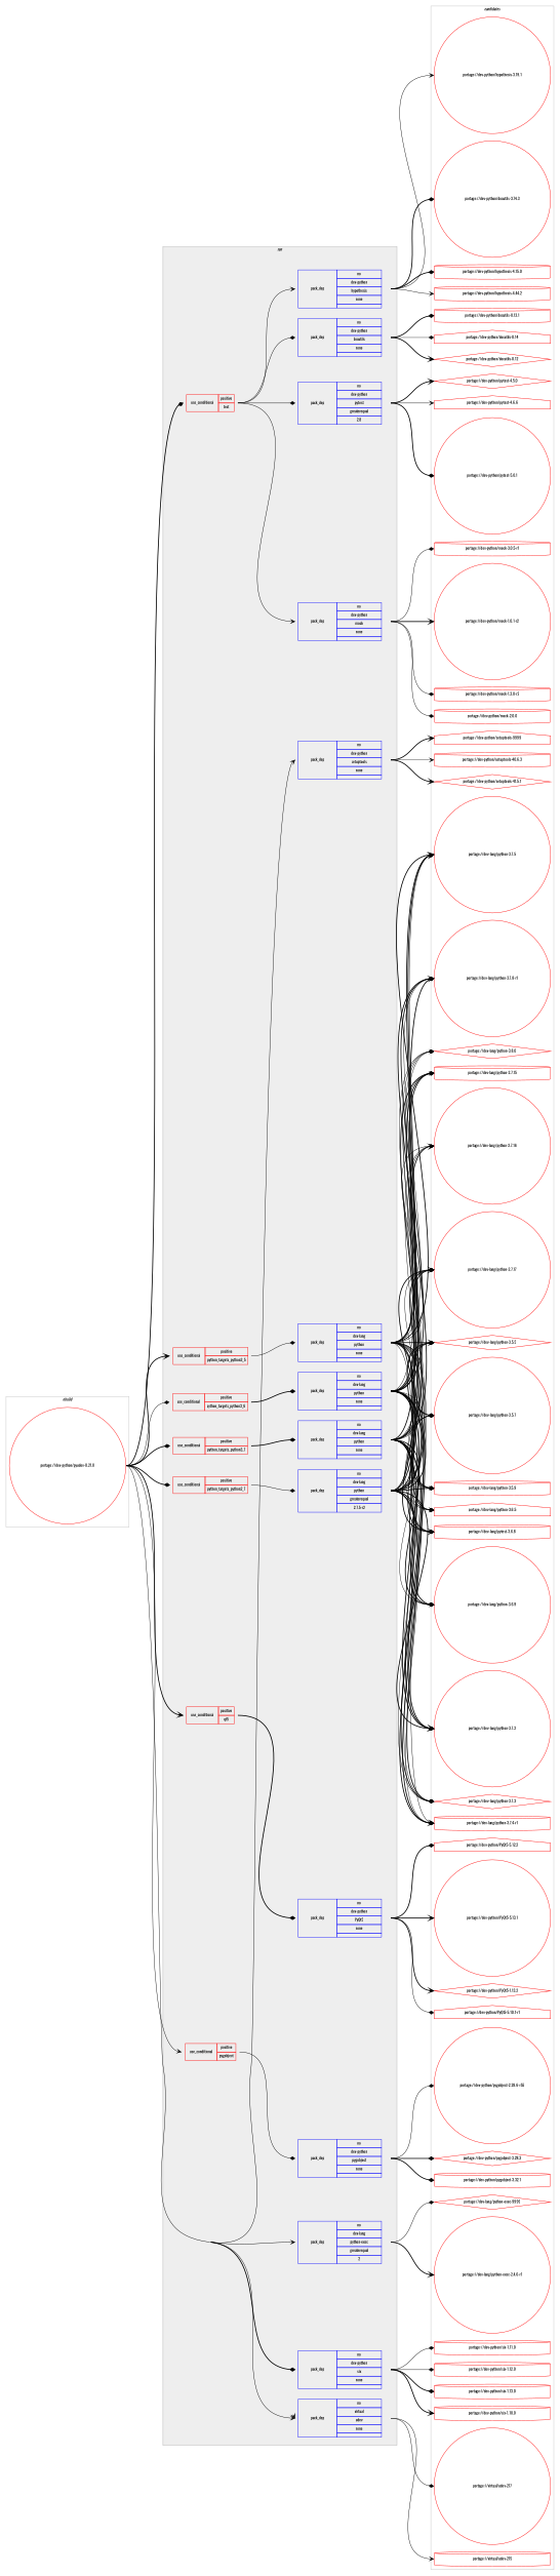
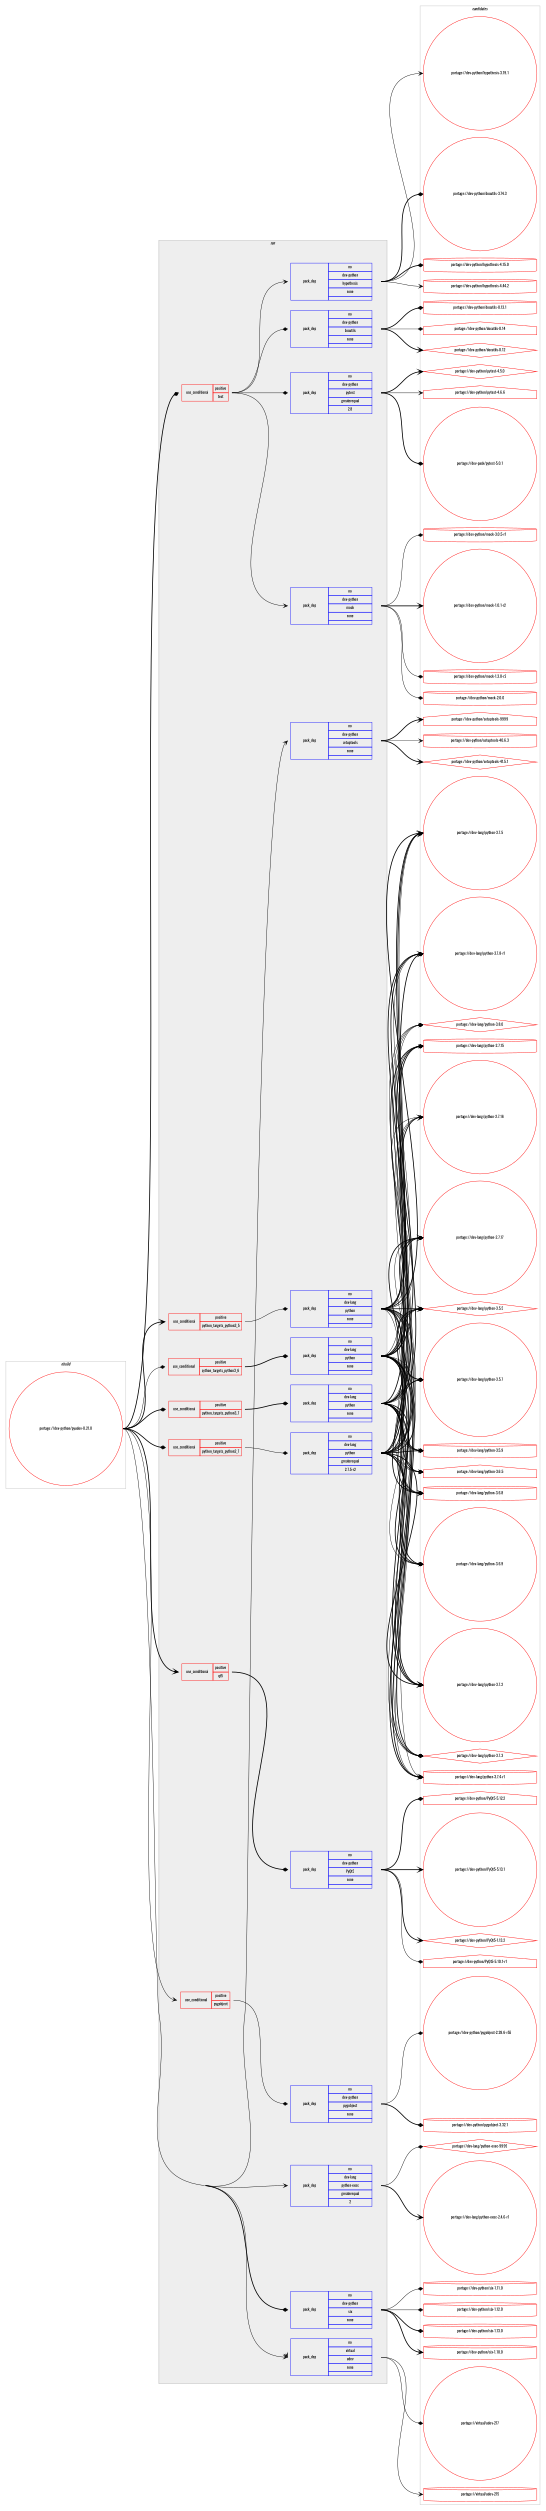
  digraph {
    compound=true
    concentrate=true
    fontname=Oswald
    fontsize=10
    newrank=true
    rankdir=LR
    ranksep=1.5
    node [color=red fontname=Oswald fontsize=10 shape=none]
    edge [arrowhead=diamond fontname=Oswald headport=w style=bold tailport=e weight=100]
    n1 [label="portage://dev-python/pyudev-0.21.0" shape=circle width=4]
    n2 [color=blue label=<<TABLE BORDER="0" CELLBORDER="1" CELLSPACING="0" CELLPADDING="4" WIDTH="220"><TR><TD ROWSPAN="6" CELLPADDING="30">pack_dep</TD></TR><TR><TD WIDTH="110">no</TD></TR><TR><TD>dev-python</TD></TR><TR><TD>docutils</TD></TR><TR><TD>none</TD></TR><TR><TD></TD></TR></TABLE>>]
    n3 [color=blue label=<<TABLE BORDER="0" CELLBORDER="1" CELLSPACING="0" CELLPADDING="4" WIDTH="220"><TR><TD ROWSPAN="6" CELLPADDING="30">pack_dep</TD></TR><TR><TD WIDTH="110">no</TD></TR><TR><TD>dev-python</TD></TR><TR><TD>hypothesis</TD></TR><TR><TD>none</TD></TR><TR><TD></TD></TR></TABLE>>]
    n4 [color=blue label=<<TABLE BORDER="0" CELLBORDER="1" CELLSPACING="0" CELLPADDING="4" WIDTH="220"><TR><TD ROWSPAN="6" CELLPADDING="30">pack_dep</TD></TR><TR><TD WIDTH="110">no</TD></TR><TR><TD>dev-python</TD></TR><TR><TD>mock</TD></TR><TR><TD>none</TD></TR><TR><TD></TD></TR></TABLE>>]
    n5 [color=blue label=<<TABLE BORDER="0" CELLBORDER="1" CELLSPACING="0" CELLPADDING="4" WIDTH="220"><TR><TD ROWSPAN="6" CELLPADDING="30">pack_dep</TD></TR><TR><TD WIDTH="110">no</TD></TR><TR><TD>dev-python</TD></TR><TR><TD>pytest</TD></TR><TR><TD>greaterequal</TD></TR><TR><TD>2.8</TD></TR></TABLE>>]
    n6 [label=<<TABLE BORDER="0" CELLBORDER="1" CELLSPACING="0" CELLPADDING="4"><TR><TD ROWSPAN="3" CELLPADDING="10">use_conditional</TD></TR><TR><TD>positive</TD></TR><TR><TD>test</TD></TR></TABLE>>]
    n7 [color=blue label=<<TABLE BORDER="0" CELLBORDER="1" CELLSPACING="0" CELLPADDING="4" WIDTH="220"><TR><TD ROWSPAN="6" CELLPADDING="30">pack_dep</TD></TR><TR><TD WIDTH="110">no</TD></TR><TR><TD>dev-python</TD></TR><TR><TD>setuptools</TD></TR><TR><TD>none</TD></TR><TR><TD></TD></TR></TABLE>>]
    n8 [color=blue label=<<TABLE BORDER="0" CELLBORDER="1" CELLSPACING="0" CELLPADDING="4" WIDTH="220"><TR><TD ROWSPAN="6" CELLPADDING="30">pack_dep</TD></TR><TR><TD WIDTH="110">no</TD></TR><TR><TD>dev-python</TD></TR><TR><TD>pygobject</TD></TR><TR><TD>none</TD></TR><TR><TD></TD></TR></TABLE>>]
    n9 [label=<<TABLE BORDER="0" CELLBORDER="1" CELLSPACING="0" CELLPADDING="4"><TR><TD ROWSPAN="3" CELLPADDING="10">use_conditional</TD></TR><TR><TD>positive</TD></TR><TR><TD>pygobject</TD></TR></TABLE>>]
    n10 [color=blue label=<<TABLE BORDER="0" CELLBORDER="1" CELLSPACING="0" CELLPADDING="4" WIDTH="220"><TR><TD ROWSPAN="6" CELLPADDING="30">pack_dep</TD></TR><TR><TD WIDTH="110">no</TD></TR><TR><TD>dev-lang</TD></TR><TR><TD>python</TD></TR><TR><TD>greaterequal</TD></TR><TR><TD>2.7.5-r2</TD></TR></TABLE>>]
    n11 [label=<<TABLE BORDER="0" CELLBORDER="1" CELLSPACING="0" CELLPADDING="4"><TR><TD ROWSPAN="3" CELLPADDING="10">use_conditional</TD></TR><TR><TD>positive</TD></TR><TR><TD>python_targets_python2_7</TD></TR></TABLE>>]
    n12 [color=blue label=<<TABLE BORDER="0" CELLBORDER="1" CELLSPACING="0" CELLPADDING="4" WIDTH="220"><TR><TD ROWSPAN="6" CELLPADDING="30">pack_dep</TD></TR><TR><TD WIDTH="110">no</TD></TR><TR><TD>dev-lang</TD></TR><TR><TD>python</TD></TR><TR><TD>none</TD></TR><TR><TD></TD></TR></TABLE>>]
    n13 [label=<<TABLE BORDER="0" CELLBORDER="1" CELLSPACING="0" CELLPADDING="4"><TR><TD ROWSPAN="3" CELLPADDING="10">use_conditional</TD></TR><TR><TD>positive</TD></TR><TR><TD>python_targets_python3_5</TD></TR></TABLE>>]
    n14 [color=blue label=<<TABLE BORDER="0" CELLBORDER="1" CELLSPACING="0" CELLPADDING="4" WIDTH="220"><TR><TD ROWSPAN="6" CELLPADDING="30">pack_dep</TD></TR><TR><TD WIDTH="110">no</TD></TR><TR><TD>dev-lang</TD></TR><TR><TD>python</TD></TR><TR><TD>none</TD></TR><TR><TD></TD></TR></TABLE>>]
    n15 [label=<<TABLE BORDER="0" CELLBORDER="1" CELLSPACING="0" CELLPADDING="4"><TR><TD ROWSPAN="3" CELLPADDING="10">use_conditional</TD></TR><TR><TD>positive</TD></TR><TR><TD>python_targets_python3_6</TD></TR></TABLE>>]
    n16 [color=blue label=<<TABLE BORDER="0" CELLBORDER="1" CELLSPACING="0" CELLPADDING="4" WIDTH="220"><TR><TD ROWSPAN="6" CELLPADDING="30">pack_dep</TD></TR><TR><TD WIDTH="110">no</TD></TR><TR><TD>dev-lang</TD></TR><TR><TD>python</TD></TR><TR><TD>none</TD></TR><TR><TD></TD></TR></TABLE>>]
    n17 [label=<<TABLE BORDER="0" CELLBORDER="1" CELLSPACING="0" CELLPADDING="4"><TR><TD ROWSPAN="3" CELLPADDING="10">use_conditional</TD></TR><TR><TD>positive</TD></TR><TR><TD>python_targets_python3_7</TD></TR></TABLE>>]
    n18 [color=blue label=<<TABLE BORDER="0" CELLBORDER="1" CELLSPACING="0" CELLPADDING="4" WIDTH="220"><TR><TD ROWSPAN="6" CELLPADDING="30">pack_dep</TD></TR><TR><TD WIDTH="110">no</TD></TR><TR><TD>dev-python</TD></TR><TR><TD>PyQt5</TD></TR><TR><TD>none</TD></TR><TR><TD></TD></TR></TABLE>>]
    n19 [label=<<TABLE BORDER="0" CELLBORDER="1" CELLSPACING="0" CELLPADDING="4"><TR><TD ROWSPAN="3" CELLPADDING="10">use_conditional</TD></TR><TR><TD>positive</TD></TR><TR><TD>qt5</TD></TR></TABLE>>]
    n20 [color=blue label=<<TABLE BORDER="0" CELLBORDER="1" CELLSPACING="0" CELLPADDING="4" WIDTH="220"><TR><TD ROWSPAN="6" CELLPADDING="30">pack_dep</TD></TR><TR><TD WIDTH="110">no</TD></TR><TR><TD>dev-lang</TD></TR><TR><TD>python-exec</TD></TR><TR><TD>greaterequal</TD></TR><TR><TD>2</TD></TR></TABLE>>]
    n21 [color=blue label=<<TABLE BORDER="0" CELLBORDER="1" CELLSPACING="0" CELLPADDING="4" WIDTH="220"><TR><TD ROWSPAN="6" CELLPADDING="30">pack_dep</TD></TR><TR><TD WIDTH="110">no</TD></TR><TR><TD>dev-python</TD></TR><TR><TD>six</TD></TR><TR><TD>none</TD></TR><TR><TD></TD></TR></TABLE>>]
    n22 [color=blue label=<<TABLE BORDER="0" CELLBORDER="1" CELLSPACING="0" CELLPADDING="4" WIDTH="220"><TR><TD ROWSPAN="6" CELLPADDING="30">pack_dep</TD></TR><TR><TD WIDTH="110">no</TD></TR><TR><TD>virtual</TD></TR><TR><TD>udev</TD></TR><TR><TD>none</TD></TR><TR><TD></TD></TR></TABLE>>]
    n23 [label="portage://dev-python/docutils-0.12" shape=diamond width=4]
    n24 [label="portage://dev-python/docutils-0.13.1" shape=cylinder width=4]
    n25 [label="portage://dev-python/docutils-0.14" shape=house width=4]
    n26 [label="portage://dev-python/hypothesis-3.19.1" shape=circle width=4]
    n27 [label="portage://dev-python/docutils-3.74.3" shape=circle width=4]
    n28 [label="portage://dev-python/hypothesis-4.15.0" shape=cylinder width=4]
    n29 [label="portage://dev-python/hypothesis-4.44.2" shape=cylinder width=4]
    n30 [label="portage://dev-python/mock-1.0.1-r2" shape=circle width=4]
    n31 [label="portage://dev-python/mock-1.3.0-r2" shape=cylinder width=4]
    n32 [label="portage://dev-python/mock-2.0.0" shape=cylinder width=4]
    n33 [label="portage://dev-python/mock-3.0.5-r1" shape=cylinder width=4]
    n34 [label="portage://dev-python/pytest-4.5.0" shape=diamond width=4]
    n35 [label="portage://dev-python/pytest-4.6.6" shape=house width=4]
-   n36 [label="portage://dev-python/pytest-5.0.1" shape=circle width=4]
+   n36 [label="portage://dev-pack/pytest-5.0.1" shape=circle width=4]
    n37 [label="portage://dev-python/setuptools-40.6.3" shape=cylinder width=4]
    n38 [label="portage://dev-python/setuptools-41.5.1" shape=diamond width=4]
    n39 [label="portage://dev-python/setuptools-9999" shape=house width=4]
    n40 [label="portage://dev-python/pygobject-2.28.6-r55" shape=circle width=4]
-   n41 [label="portage://dev-python/pygobject-3.28.3" shape=diamond width=4]
    n42 [label="portage://dev-python/pygobject-3.32.1" shape=cylinder width=4]
    n43 [label="portage://dev-lang/python-2.7.15" shape=cylinder width=4]
    n44 [label="portage://dev-lang/python-2.7.16" shape=circle width=4]
    n45 [label="portage://dev-lang/python-2.7.17" shape=circle width=4]
    n46 [label="portage://dev-lang/python-3.5.5" shape=diamond width=4]
    n47 [label="portage://dev-lang/python-3.5.7" shape=circle width=4]
    n48 [label="portage://dev-lang/python-3.5.9" shape=cylinder width=4]
    n49 [label="portage://dev-lang/python-3.6.5" shape=house width=4]
-   n50 [label="portage://dev-lang/pytest-3.6.8" shape=cylinder width=4]
+   n50 [label="portage://dev-lang/python-3.6.8" shape=cylinder width=4]
    n51 [label="portage://dev-lang/python-3.6.9" shape=circle width=4]
    n52 [label="portage://dev-lang/python-3.7.2" shape=circle width=4]
    n53 [label="portage://dev-lang/python-3.7.3" shape=diamond width=4]
    n54 [label="portage://dev-lang/python-3.7.4-r1" shape=cylinder width=4]
    n55 [label="portage://dev-lang/python-3.7.5" shape=circle width=4]
    n56 [label="portage://dev-lang/python-3.7.8-r1" shape=circle width=4]
    n57 [label="portage://dev-lang/python-3.8.0" shape=diamond width=4]
    n58 [label="portage://dev-python/PyQt5-5.10.1-r1" shape=house width=4]
    n59 [label="portage://dev-python/PyQt5-5.12.2" shape=house width=4]
    n60 [label="portage://dev-python/PyQt5-5.13.1" shape=circle width=4]
    n61 [label="portage://dev-python/PyQt5-1.13.2" shape=diamond width=4]
    n62 [label="portage://dev-lang/python-exec-2.4.6-r1" shape=circle width=4]
    n63 [label="portage://dev-lang/python-exec-9999" shape=diamond width=4]
    n64 [label="portage://dev-python/six-1.10.0" shape=cylinder width=4]
    n65 [label="portage://dev-python/six-1.11.0" shape=cylinder width=4]
    n66 [label="portage://dev-python/six-1.12.0" shape=cylinder width=4]
    n67 [label="portage://dev-python/six-1.13.0" shape=cylinder width=4]
    n68 [label="portage://virtual/udev-215" shape=cylinder width=4]
    n69 [label="portage://virtual/udev-217" shape=circle width=4]
    subgraph cluster_1 {
      color=gray
      label=<<i>ebuild</i>>
      rank=same
      n1
    }
    subgraph cluster_2 {
      color=gray
      label=<<i>dependencies</i>>
      subgraph cluster_3 {
        color=gray
        fillcolor="#eeeeee"
        label=<<i>compile</i>>
        style=filled
        subgraph sub_4 {
          color=gray
          fillcolor="#eeeeee"
          label=<<i>compile</i>>
          style=filled
          n6
          subgraph sub_5 {
            color=gray
            fillcolor="#eeeeee"
            label=<<i>compile</i>>
            style=filled
            n2
          }
          subgraph sub_6 {
            color=gray
            fillcolor="#eeeeee"
            label=<<i>compile</i>>
            style=filled
            n3
          }
          subgraph sub_7 {
            color=gray
            fillcolor="#eeeeee"
            label=<<i>compile</i>>
            style=filled
            n4
          }
          subgraph sub_8 {
            color=gray
            fillcolor="#eeeeee"
            label=<<i>compile</i>>
            style=filled
            n5
          }
        }
        subgraph sub_9 {
          color=gray
          fillcolor="#eeeeee"
          label=<<i>compile</i>>
          style=filled
          n7
        }
      }
      subgraph cluster_10 {
        color=gray
        fillcolor="#eeeeee"
        label=<<i>compile and run</i>>
        style=filled
        subgraph sub_11 {
          color=gray
          fillcolor="#eeeeee"
          label=<<i>compile and run</i>>
          style=filled
          n9
          subgraph sub_12 {
            color=gray
            fillcolor="#eeeeee"
            label=<<i>compile and run</i>>
            style=filled
            n8
          }
        }
        subgraph sub_13 {
          color=gray
          fillcolor="#eeeeee"
          label=<<i>compile and run</i>>
          style=filled
          n11
          subgraph sub_14 {
            color=gray
            fillcolor="#eeeeee"
            label=<<i>compile and run</i>>
            style=filled
            n10
          }
        }
        subgraph sub_15 {
          color=gray
          fillcolor="#eeeeee"
          label=<<i>compile and run</i>>
          style=filled
          n13
          subgraph sub_16 {
            color=gray
            fillcolor="#eeeeee"
            label=<<i>compile and run</i>>
            style=filled
            n12
          }
        }
        subgraph sub_17 {
          color=gray
          fillcolor="#eeeeee"
          label=<<i>compile and run</i>>
          style=filled
          n15
          subgraph sub_18 {
            color=gray
            fillcolor="#eeeeee"
            label=<<i>compile and run</i>>
            style=filled
            n14
          }
        }
        subgraph sub_19 {
          color=gray
          fillcolor="#eeeeee"
          label=<<i>compile and run</i>>
          style=filled
          n17
          subgraph sub_20 {
            color=gray
            fillcolor="#eeeeee"
            label=<<i>compile and run</i>>
            style=filled
            n16
          }
        }
        subgraph sub_21 {
          color=gray
          fillcolor="#eeeeee"
          label=<<i>compile and run</i>>
          style=filled
          n19
          subgraph sub_22 {
            color=gray
            fillcolor="#eeeeee"
            label=<<i>compile and run</i>>
            style=filled
            n18
          }
        }
        subgraph sub_23 {
          color=gray
          fillcolor="#eeeeee"
          label=<<i>compile and run</i>>
          style=filled
          n20
        }
        subgraph sub_24 {
          color=gray
          fillcolor="#eeeeee"
          label=<<i>compile and run</i>>
          style=filled
          n21
        }
        subgraph sub_25 {
          color=gray
          fillcolor="#eeeeee"
          label=<<i>compile and run</i>>
          style=filled
          n22
        }
      }
      subgraph cluster_26 {
        color=gray
        fillcolor="#eeeeee"
        label=<<i>run</i>>
        style=filled
      }
    }
    subgraph cluster_27 {
      color=gray
      label=<<i>candidates</i>>
      rank=same
      subgraph sub_28 {
        color=black
        label=<<i>candidates</i>>
        nodesep=1
        rank=same
        n23
        n24
        n25
      }
      subgraph sub_29 {
        color=black
        label=<<i>candidates</i>>
        nodesep=1
        rank=same
        n26
        n27
        n28
        n29
      }
      subgraph sub_30 {
        color=black
        label=<<i>candidates</i>>
        nodesep=1
        rank=same
        n30
        n31
        n32
        n33
      }
      subgraph sub_31 {
        color=black
        label=<<i>candidates</i>>
        nodesep=1
        rank=same
        n34
        n35
        n36
      }
      subgraph sub_32 {
        color=black
        label=<<i>candidates</i>>
        nodesep=1
        rank=same
        n37
        n38
        n39
      }
      subgraph sub_33 {
        color=black
        label=<<i>candidates</i>>
        nodesep=1
        rank=same
        n40
-       n41
        n42
      }
      subgraph sub_34 {
        color=black
        label=<<i>candidates</i>>
        nodesep=1
        rank=same
        n43
        n44
        n45
        n46
        n47
        n48
        n49
        n50
        n51
        n52
        n53
        n54
        n55
        n56
        n57
      }
      subgraph sub_35 {
        color=black
        label=<<i>candidates</i>>
        nodesep=1
        rank=same
        n43
        n44
        n45
        n46
        n47
        n48
        n49
        n50
        n51
        n52
        n53
        n54
        n55
        n56
        n57
      }
      subgraph sub_36 {
        color=black
        label=<<i>candidates</i>>
        nodesep=1
        rank=same
        n43
        n44
        n45
        n46
        n47
        n48
        n49
        n50
        n51
        n52
        n53
        n54
        n55
        n56
        n57
      }
      subgraph sub_37 {
        color=black
        label=<<i>candidates</i>>
        nodesep=1
        rank=same
        n43
        n44
        n45
        n46
        n47
        n48
        n49
        n50
        n51
        n52
        n53
        n54
        n55
        n56
        n57
      }
      subgraph sub_38 {
        color=black
        label=<<i>candidates</i>>
        nodesep=1
        rank=same
        n58
        n59
        n60
        n61
      }
      subgraph sub_39 {
        color=black
        label=<<i>candidates</i>>
        nodesep=1
        rank=same
        n62
        n63
      }
      subgraph sub_40 {
        color=black
        label=<<i>candidates</i>>
        nodesep=1
        rank=same
        n64
        n65
        n66
        n67
      }
      subgraph sub_41 {
        color=black
        label=<<i>candidates</i>>
        nodesep=1
        rank=same
        n68
        n69
      }
    }
    n1 -> n6 [weight=20]
    n1 -> n7 [arrowhead=vee style=solid weight=20]
    n1 -> n9 [arrowhead=vee style=solid weight=20]
    n1 -> n11 [weight=20]
    n1 -> n13 [arrowhead=vee weight=20]
    n1 -> n15 [style=solid weight=20]
    n1 -> n17 [weight=20]
    n1 -> n19 [arrowhead=vee weight=20]
    n1 -> n20 [arrowhead=vee style=solid weight=20]
    n1 -> n21 [weight=20]
    n1 -> n22 [arrowhead=vee style=solid weight=20]
    n2 -> n23 [arrowhead=vee]
    n2 -> n24
    n2 -> n25 [style=solid]
    n3 -> n26 [arrowhead=vee style=solid]
    n3 -> n27
    n3 -> n28
    n3 -> n29 [arrowhead=vee style=solid]
    n4 -> n30 [arrowhead=vee]
    n4 -> n31 [style=solid]
    n4 -> n32 [style=solid]
    n4 -> n33 [style=solid]
    n5 -> n34 [arrowhead=vee]
    n5 -> n35 [arrowhead=vee style=solid]
    n5 -> n36
    n6 -> n2 [style=solid weight=20]
    n6 -> n3 [arrowhead=vee style=solid weight=20]
    n6 -> n4 [arrowhead=vee style=solid weight=20]
    n6 -> n5 [style=solid weight=20]
    n7 -> n37 [arrowhead=vee style=solid]
    n7 -> n38 [arrowhead=vee]
    n7 -> n39 [arrowhead=vee]
    n8 -> n40 [style=solid]
-   n8 -> n41
    n8 -> n42
    n9 -> n8 [style=solid weight=20]
    n10 -> n43
    n10 -> n44 [arrowhead=vee style=solid]
    n10 -> n45 [arrowhead=vee]
    n10 -> n46
    n10 -> n47
    n10 -> n48
    n10 -> n49 [arrowhead=vee style=solid]
    n10 -> n50 [arrowhead=vee style=solid]
    n10 -> n51
    n10 -> n52
    n10 -> n53
    n10 -> n54 [style=solid]
    n10 -> n55 [arrowhead=vee]
    n10 -> n56
    n10 -> n57 [arrowhead=vee style=solid]
    n11 -> n10 [style=solid weight=20]
    n12 -> n43
    n12 -> n44 [style=solid]
    n12 -> n45
    n12 -> n46 [arrowhead=vee]
    n12 -> n47
    n12 -> n48 [arrowhead=vee style=solid]
    n12 -> n49 [arrowhead=vee style=solid]
    n12 -> n50 [arrowhead=vee]
    n12 -> n51
    n12 -> n52 [arrowhead=vee]
    n12 -> n53 [style=solid]
    n12 -> n54 [arrowhead=vee style=solid]
    n12 -> n55 [arrowhead=vee]
    n12 -> n56 [arrowhead=vee style=solid]
    n12 -> n57 [style=solid]
    n13 -> n12 [style=solid weight=20]
    n14 -> n43
    n14 -> n44 [arrowhead=vee]
    n14 -> n45
    n14 -> n46 [arrowhead=vee style=solid]
    n14 -> n47 [style=solid]
    n14 -> n48
    n14 -> n49 [style=solid]
    n14 -> n50
    n14 -> n51 [arrowhead=vee style=solid]
    n14 -> n52
    n14 -> n53
    n14 -> n54
    n14 -> n55 [arrowhead=vee style=solid]
    n14 -> n56
    n14 -> n57 [style=solid]
    n15 -> n14 [weight=20]
    n16 -> n43 [arrowhead=vee style=solid]
    n16 -> n44 [style=solid]
    n16 -> n45 [style=solid]
    n16 -> n46
    n16 -> n47 [style=solid]
    n16 -> n48
    n16 -> n49
    n16 -> n50
    n16 -> n51
    n16 -> n52 [arrowhead=vee]
    n16 -> n53 [style=solid]
    n16 -> n54 [arrowhead=vee]
    n16 -> n55
    n16 -> n56 [arrowhead=vee]
    n16 -> n57 [style=solid]
    n17 -> n16 [weight=20]
    n18 -> n58 [style=solid]
    n18 -> n59
    n18 -> n60 [arrowhead=vee]
    n18 -> n61 [arrowhead=vee]
    n19 -> n18 [weight=20]
    n20 -> n62 [arrowhead=vee]
    n20 -> n63 [style=solid]
    n21 -> n64 [arrowhead=vee]
    n21 -> n65 [style=solid]
    n21 -> n66 [style=solid]
    n21 -> n67
    n22 -> n68 [arrowhead=vee style=solid]
    n22 -> n69 [style=solid]
  }
